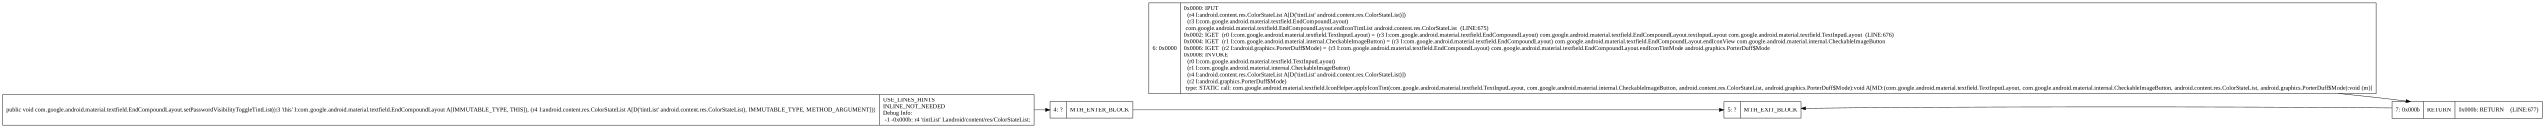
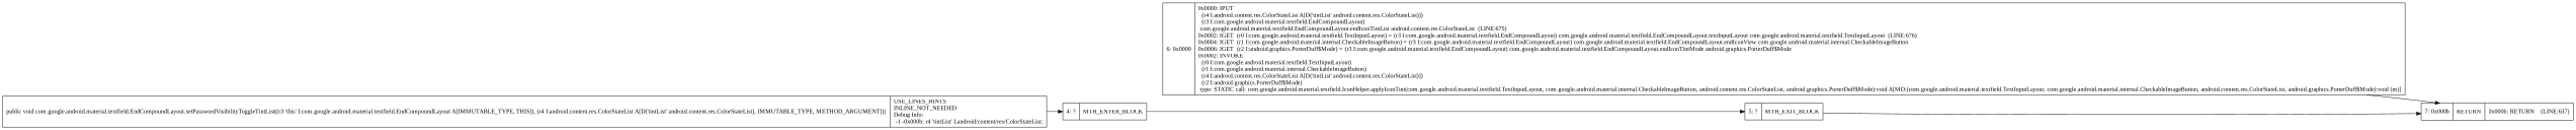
  digraph {
    fontname="Liberation Serif"
    rankdir=LR
    node [fontname="Liberation Serif" shape=record]
    edge [fontname="Liberation Serif"]
    n1 [label="{4\:\ ?|MTH_ENTER_BLOCK\l}"]
    n2 [label="{5\:\ ?|MTH_EXIT_BLOCK\l}"]
-   n3 [label="{6\:\ 0x0000|0x0000: IPUT  \l  (r4 I:android.content.res.ColorStateList A[D('tintList' android.content.res.ColorStateList)])\l  (r3 I:com.google.android.material.textfield.EndCompoundLayout)\l com.google.android.material.textfield.EndCompoundLayout.endIconTintList android.content.res.ColorStateList  (LINE:675)\l0x0002: IGET  (r0 I:com.google.android.material.textfield.TextInputLayout) = (r3 I:com.google.android.material.textfield.EndCompoundLayout) com.google.android.material.textfield.EndCompoundLayout.textInputLayout com.google.android.material.textfield.TextInputLayout  (LINE:676)\l0x0004: IGET  (r1 I:com.google.android.material.internal.CheckableImageButton) = (r3 I:com.google.android.material.textfield.EndCompoundLayout) com.google.android.material.textfield.EndCompoundLayout.endIconView com.google.android.material.internal.CheckableImageButton \l0x0006: IGET  (r2 I:android.graphics.PorterDuff$Mode) = (r3 I:com.google.android.material.textfield.EndCompoundLayout) com.google.android.material.textfield.EndCompoundLayout.endIconTintMode android.graphics.PorterDuff$Mode \l0x0008: INVOKE  \l  (r0 I:com.google.android.material.textfield.TextInputLayout)\l  (r1 I:com.google.android.material.internal.CheckableImageButton)\l  (r4 I:android.content.res.ColorStateList A[D('tintList' android.content.res.ColorStateList)])\l  (r2 I:android.graphics.PorterDuff$Mode)\l type: STATIC call: com.google.android.material.textfield.IconHelper.applyIconTint(com.google.android.material.textfield.TextInputLayout, com.google.android.material.internal.CheckableImageButton, android.content.res.ColorStateList, android.graphics.PorterDuff$Mode):void A[MD:(com.google.android.material.textfield.TextInputLayout, com.google.android.material.internal.CheckableImageButton, android.content.res.ColorStateList, android.graphics.PorterDuff$Mode):void (m)]\l}"]
-   n4 [label="{7\:\ 0x000b|RETURN\l|0x000b: RETURN    (LINE:677)\l}"]
+   n3 [label="{6\:\ 0x0000|0x0000: IPUT  \l  (r4 I:android.content.res.ColorStateList A[D('tintList' android.content.res.ColorStateList)])\l  (r3 I:com.google.android.material.textfield.EndCompoundLayout)\l com.google.android.material.textfield.EndCompoundLayout.endIconTintList android.content.res.ColorStateList  (LINE:675)\l0x0002: IGET  (r0 I:com.google.android.material.textfield.TextInputLayout) = (r3 I:com.google.android.material.textfield.EndCompoundLayout) com.google.android.material.textfield.EndCompoundLayout.textInputLayout com.google.android.material.textfield.TextInputLayout  (LINE:676)\l0x0004: IGET  (r1 I:com.google.android.material.internal.CheckableImageButton) = (r3 I:com.google.android.material.textfield.EndCompoundLayout) com.google.android.material.textfield.EndCompoundLayout.endIconView com.google.android.material.internal.CheckableImageButton \l0x0006: IGET  (r2 I:android.graphics.PorterDuff$Mode) = (r3 I:com.google.android.material.textfield.EndCompoundLayout) com.google.android.material.textfield.EndCompoundLayout.endIconTintMode android.graphics.PorterDuff$Mode \l0x0002: INVOKE  \l  (r0 I:com.google.android.material.textfield.TextInputLayout)\l  (r1 I:com.google.android.material.internal.CheckableImageButton)\l  (r4 I:android.content.res.ColorStateList A[D('tintList' android.content.res.ColorStateList)])\l  (r2 I:android.graphics.PorterDuff$Mode)\l type: STATIC call: com.google.android.material.textfield.IconHelper.applyIconTint(com.google.android.material.textfield.TextInputLayout, com.google.android.material.internal.CheckableImageButton, android.content.res.ColorStateList, android.graphics.PorterDuff$Mode):void A[MD:(com.google.android.material.textfield.TextInputLayout, com.google.android.material.internal.CheckableImageButton, android.content.res.ColorStateList, android.graphics.PorterDuff$Mode):void (m)]\l}"]
+   n4 [label="{7\:\ 0x000b|RETURN\l|0x000b: RETURN    (LINE:637)\l}"]
    n5 [label="{public void com.google.android.material.textfield.EndCompoundLayout.setPasswordVisibilityToggleTintList((r3 'this' I:com.google.android.material.textfield.EndCompoundLayout A[IMMUTABLE_TYPE, THIS]), (r4 I:android.content.res.ColorStateList A[D('tintList' android.content.res.ColorStateList), IMMUTABLE_TYPE, METHOD_ARGUMENT]))  | USE_LINES_HINTS\lINLINE_NOT_NEEDED\lDebug Info:\l  \-1 \-0x000b: r4 'tintList' Landroid\/content\/res\/ColorStateList;\l}"]
    n1 -> n2
    n3 -> n4
-   n4 -> n2
+   n2 -> n4
    n5 -> n1
  }
